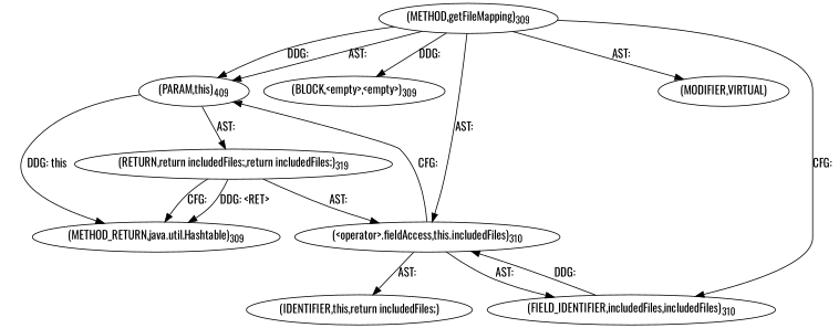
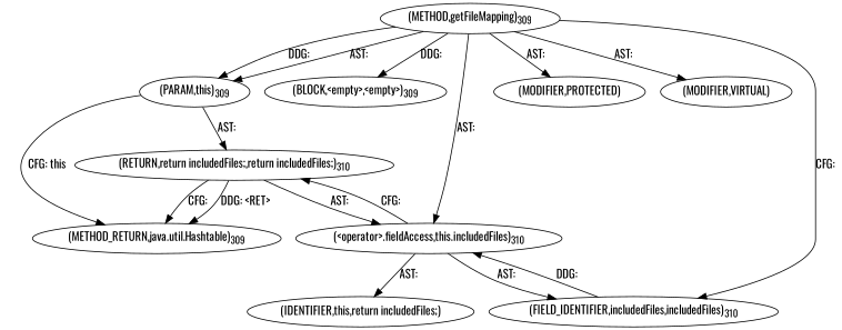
  digraph {
    fontname=Oswald
    node [fontname=Oswald]
    edge [fontname=Oswald]
    n1 [label=<(METHOD,getFileMapping)<SUB>309</SUB>>]
-   n2 [label=<(PARAM,this)<SUB>409</SUB>>]
+   n2 [label=<(PARAM,this)<SUB>309</SUB>>]
    n3 [label=<(BLOCK,&lt;empty&gt;,&lt;empty&gt;)<SUB>309</SUB>>]
    n4 [label=<(FIELD_IDENTIFIER,includedFiles,includedFiles)<SUB>310</SUB>>]
+   n5 [label=<(MODIFIER,PROTECTED)>]
    n6 [label=<(MODIFIER,VIRTUAL)>]
    n7 [label=<(&lt;operator&gt;.fieldAccess,this.includedFiles)<SUB>310</SUB>>]
    n8 [label=<(METHOD_RETURN,java.util.Hashtable)<SUB>309</SUB>>]
-   n9 [label=<(RETURN,return includedFiles;,return includedFiles;)<SUB>319</SUB>>]
+   n9 [label=<(RETURN,return includedFiles;,return includedFiles;)<SUB>310</SUB>>]
    n10 [label=<(IDENTIFIER,this,return includedFiles;)>]
    n1 -> n2 [label="AST: "]
    n1 -> n2 [label="DDG: "]
    n1 -> n3 [label="DDG: "]
    n1 -> n4 [label="CFG: "]
+   n1 -> n5 [label="AST: "]
    n1 -> n6 [label="AST: "]
    n1 -> n7 [label="AST: "]
-   n2 -> n8 [label="DDG: this"]
+   n2 -> n8 [label="CFG: this"]
    n2 -> n9 [label="AST: "]
    n4 -> n7 [label="DDG: "]
    n7 -> n4 [label="AST: "]
-   n7 -> n2 [label="CFG: "]
+   n7 -> n9 [label="CFG: "]
    n7 -> n10 [label="AST: "]
    n9 -> n7 [label="AST: "]
    n9 -> n8 [label="CFG: "]
    n9 -> n8 [label="DDG: &lt;RET&gt;"]
  }
